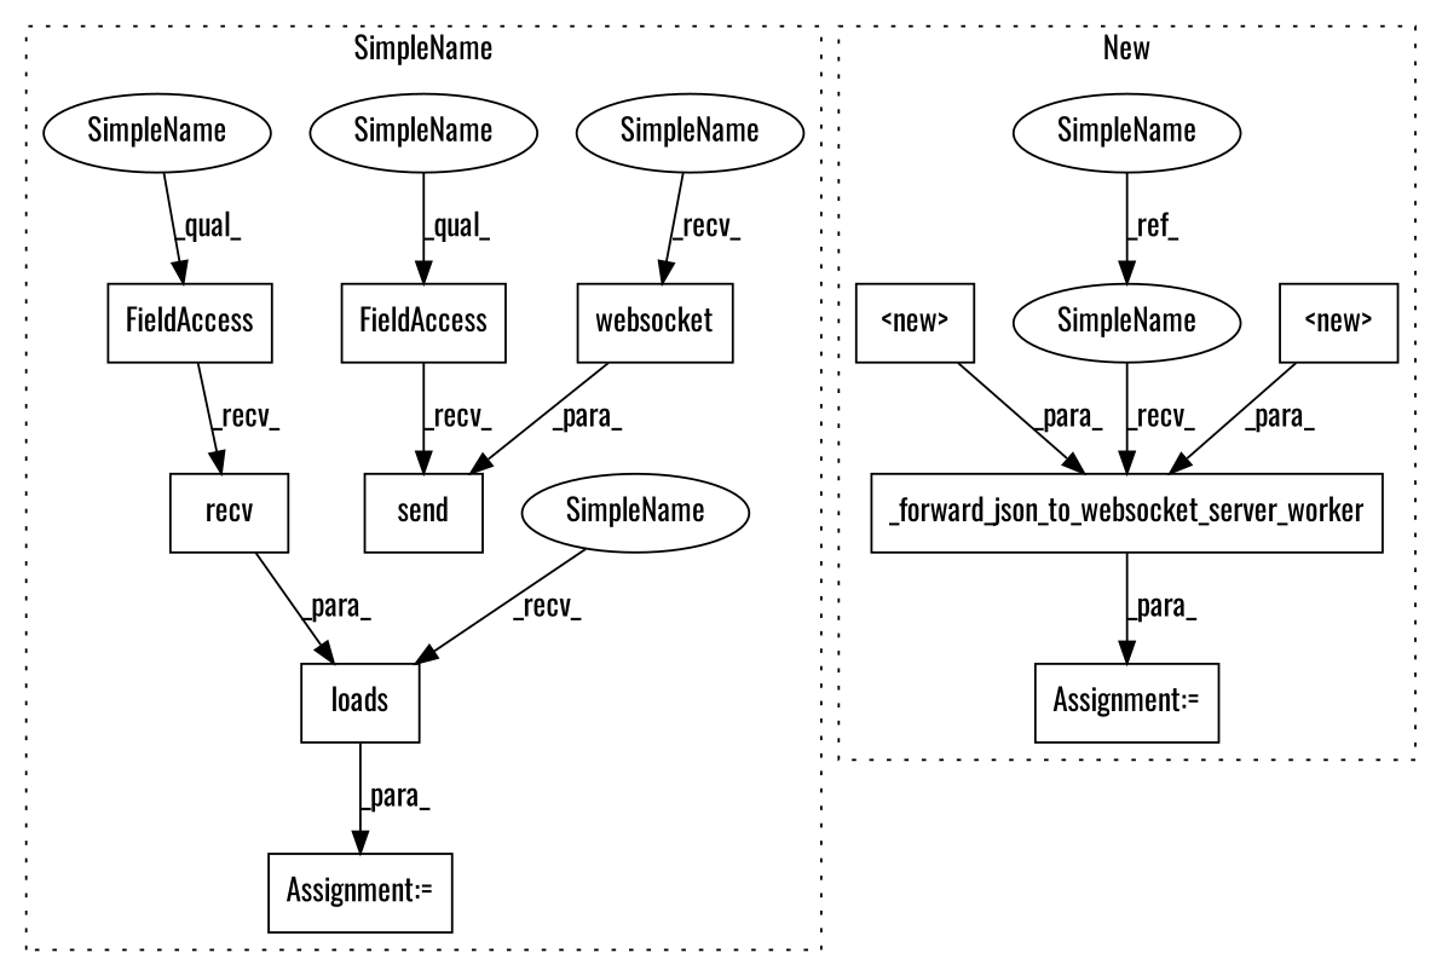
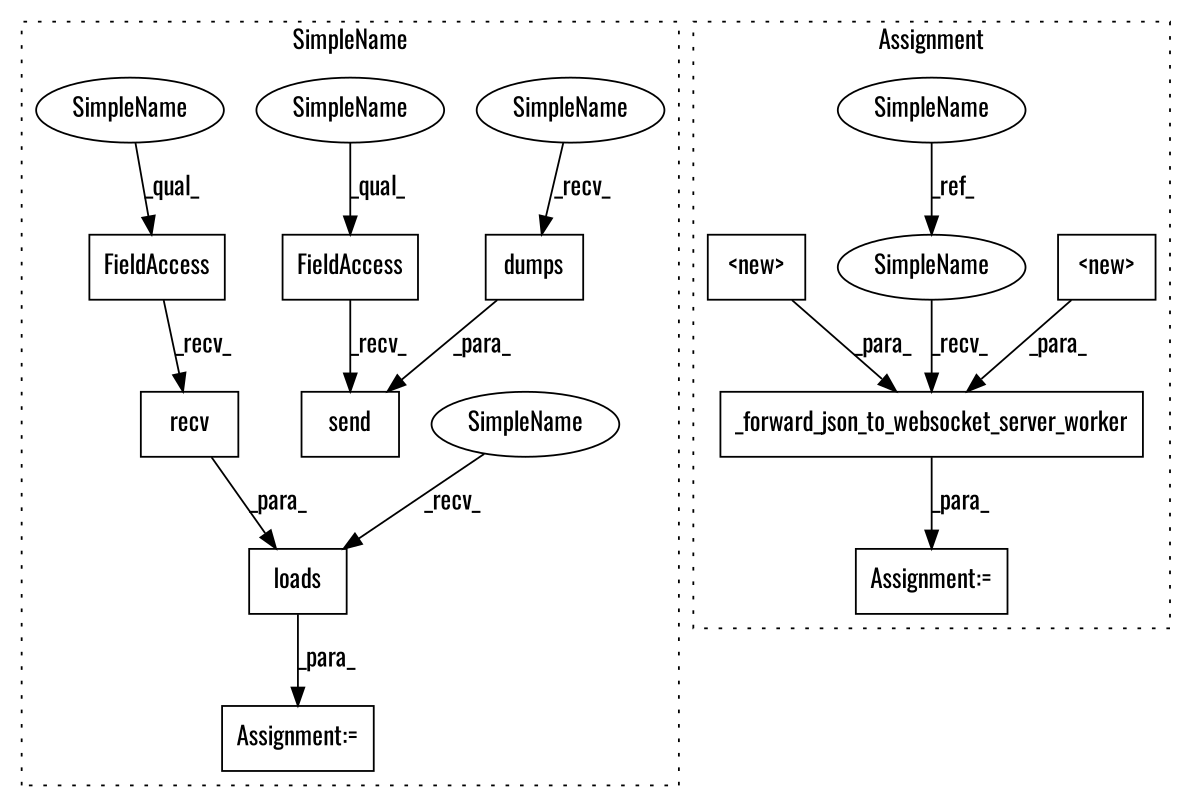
  digraph {
    fontname=Oswald
    node [a=42 fontname=Oswald l=4 s=7638 shape=box]
    edge [fontname=Oswald]
-   n1 [a=32 l="6,1" label=websocket s="7656,7669"]
+   n1 [a=32 l="6,1" label=dumps s="7656,7669"]
    n2 [a=32 l="5,1" label=send s="7646,7670"]
    n3 [a=22 l=7 label=FieldAccess]
    n4 [a=32 l="6,1" label=loads s="7691,7711"]
    n5 [a=32 l=6 label=recv s=7705]
    n6 [a=22 l=7 label=FieldAccess s=7697]
    n7 [a=7 l=1 label="Assignment:=" s=7685]
    n8 [label=SimpleName s=7651 shape=ellipse]
    n9 [label=SimpleName s=7686 shape=ellipse]
    n10 [label=SimpleName shape=ellipse]
    n11 [label=SimpleName s=7697 shape=ellipse]
    n12 [a=32 l="41,1" label=_forward_json_to_websocket_server_worker s="9086,9134"]
    n13 [a=14 l=28 label="<new>" s=8986]
    n14 [label=SimpleName s=8848 shape=ellipse]
    n15 [a=14 l=30 label="<new>" s=9015]
    n16 [a=7 l=1 label="Assignment:=" s=9080]
    n17 [label=SimpleName s=9081 shape=ellipse]
    subgraph cluster_1 {
      label=SimpleName
      style=dotted
      n1
      n2
      n3
      n4
      n5
      n6
      n7
      n8
      n9
      n10
      n11
    }
    subgraph cluster_2 {
-     label=New
+     label=Assignment
      style=dotted
      n12
      n13
      n14
      n15
      n16
      n17
    }
    n1 -> n2 [label=_para_]
    n3 -> n2 [label=_recv_]
    n4 -> n7 [label=_para_]
    n5 -> n4 [label=_para_]
    n6 -> n5 [label=_recv_]
    n8 -> n1 [label=_recv_]
    n9 -> n4 [label=_recv_]
    n10 -> n3 [label=_qual_]
    n11 -> n6 [label=_qual_]
    n12 -> n16 [label=_para_]
    n13 -> n12 [label=_para_]
    n14 -> n17 [label=_ref_]
    n15 -> n12 [label=_para_]
    n17 -> n12 [label=_recv_]
  }
